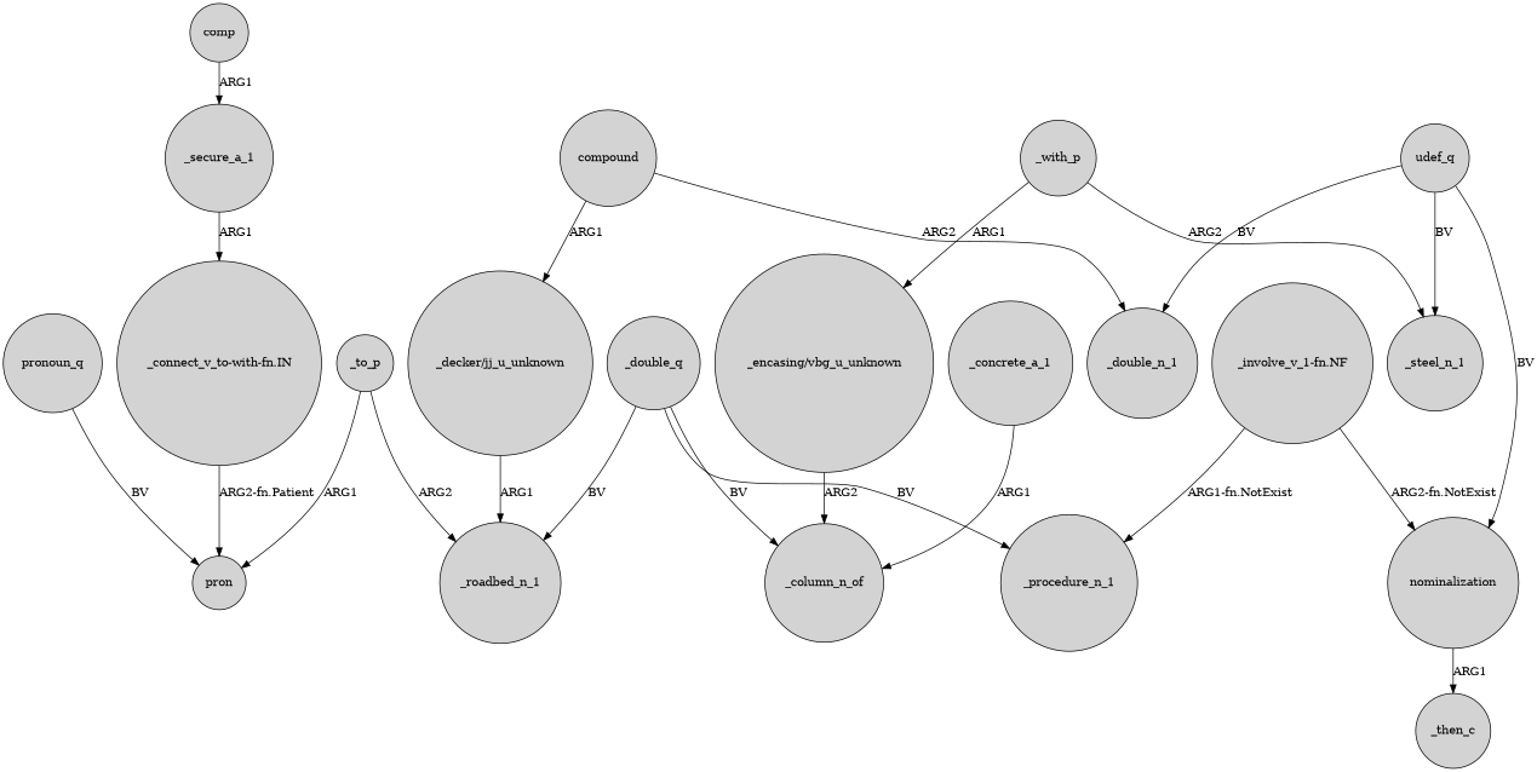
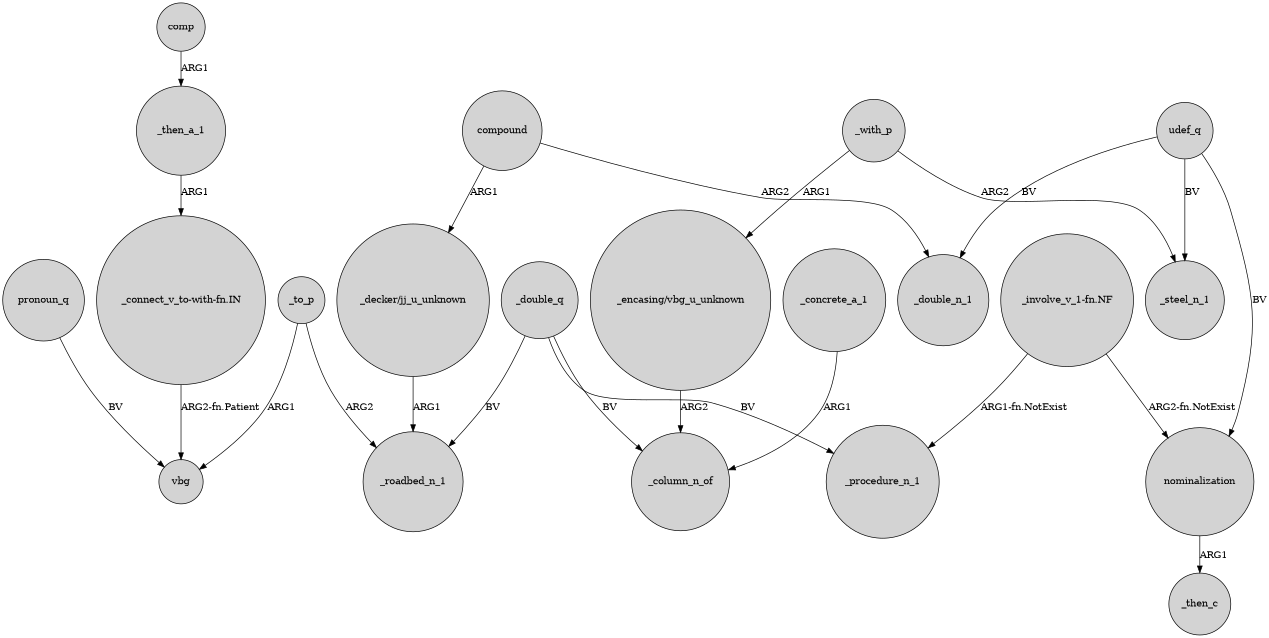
  digraph {
    fontname="DejaVu Serif"
    node [fontname="DejaVu Serif" shape=circle style=filled]
    edge [fontname="DejaVu Serif"]
    "_connect_v_to-with-fn.IN"
-   pron
+   pron [label=vbg]
    _with_p
    _steel_n_1
    "_encasing/vbg_u_unknown"
    _column_n_of
    n7 [label=_double_q]
    _roadbed_n_1
    _procedure_n_1
    udef_q
    _double_n_1
    nominalization
    _then_c
    pronoun_q
-   _secure_a_1
+   _secure_a_1 [label=_then_a_1]
    _to_p
    _concrete_a_1
    "_decker/jj_u_unknown"
    "_involve_v_1-fn.NF"
    compound
    comp
    "_connect_v_to-with-fn.IN" -> pron [label="ARG2-fn.Patient"]
    _with_p -> _steel_n_1 [label=ARG2]
    _with_p -> "_encasing/vbg_u_unknown" [label=ARG1]
    "_encasing/vbg_u_unknown" -> _column_n_of [label=ARG2]
    n7 -> _column_n_of [label=BV]
    n7 -> _roadbed_n_1 [label=BV]
    n7 -> _procedure_n_1 [label=BV]
    udef_q -> _steel_n_1 [label=BV]
    udef_q -> _double_n_1 [label=BV]
    udef_q -> nominalization [label=BV]
    nominalization -> _then_c [label=ARG1]
    pronoun_q -> pron [label=BV]
    _secure_a_1 -> "_connect_v_to-with-fn.IN" [label=ARG1]
    _to_p -> pron [label=ARG1]
    _to_p -> _roadbed_n_1 [label=ARG2]
    _concrete_a_1 -> _column_n_of [label=ARG1]
    "_decker/jj_u_unknown" -> _roadbed_n_1 [label=ARG1]
    "_involve_v_1-fn.NF" -> _procedure_n_1 [label="ARG1-fn.NotExist"]
    "_involve_v_1-fn.NF" -> nominalization [label="ARG2-fn.NotExist"]
    compound -> _double_n_1 [label=ARG2]
    compound -> "_decker/jj_u_unknown" [label=ARG1]
    comp -> _secure_a_1 [label=ARG1]
  }
